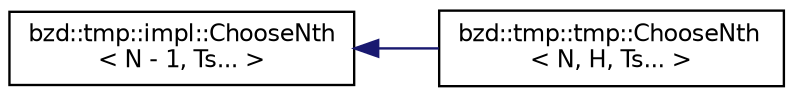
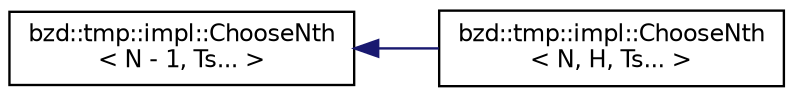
  digraph {
    rankdir=LR
    node [color=black fillcolor=white fontname=Helvetica fontsize=10 shape=record style=filled]
    n1 [height=0.2 label="bzd::tmp::impl::ChooseNth\l\< N - 1, Ts... \>" width=0.4]
-   n2 [height=0.2 label="bzd::tmp::tmp::ChooseNth\l\< N, H, Ts... \>" width=0.4]
+   n2 [height=0.2 label="bzd::tmp::impl::ChooseNth\l\< N, H, Ts... \>" width=0.4]
    n1 -> n2 [color=midnightblue dir=back fontname=Helvetica fontsize=10 labelfontname=Helvetica labelfontsize=10 style=solid]
  }
